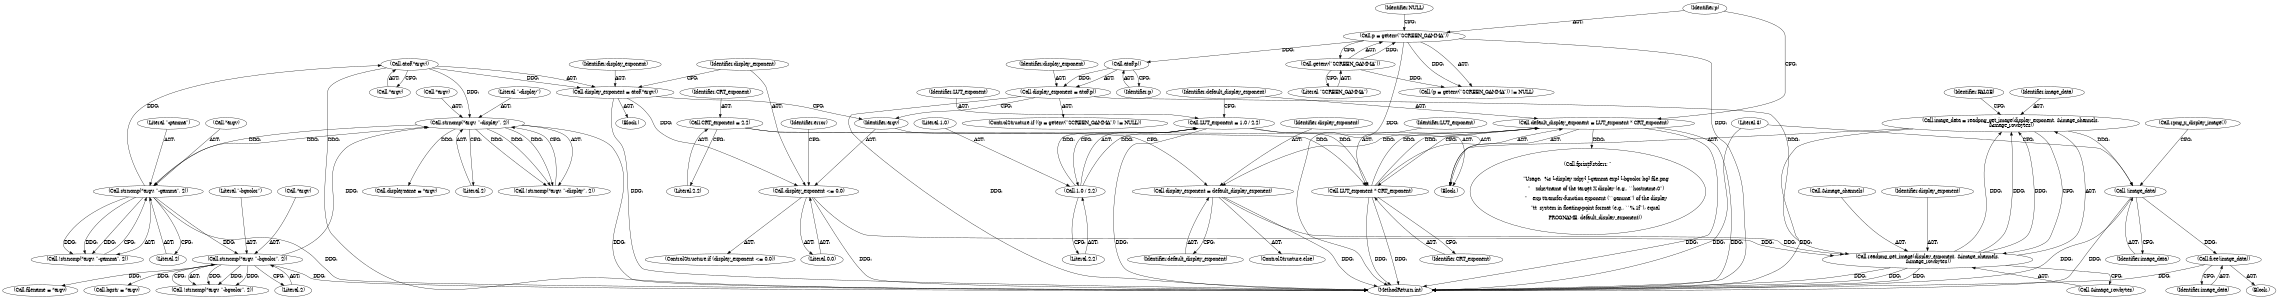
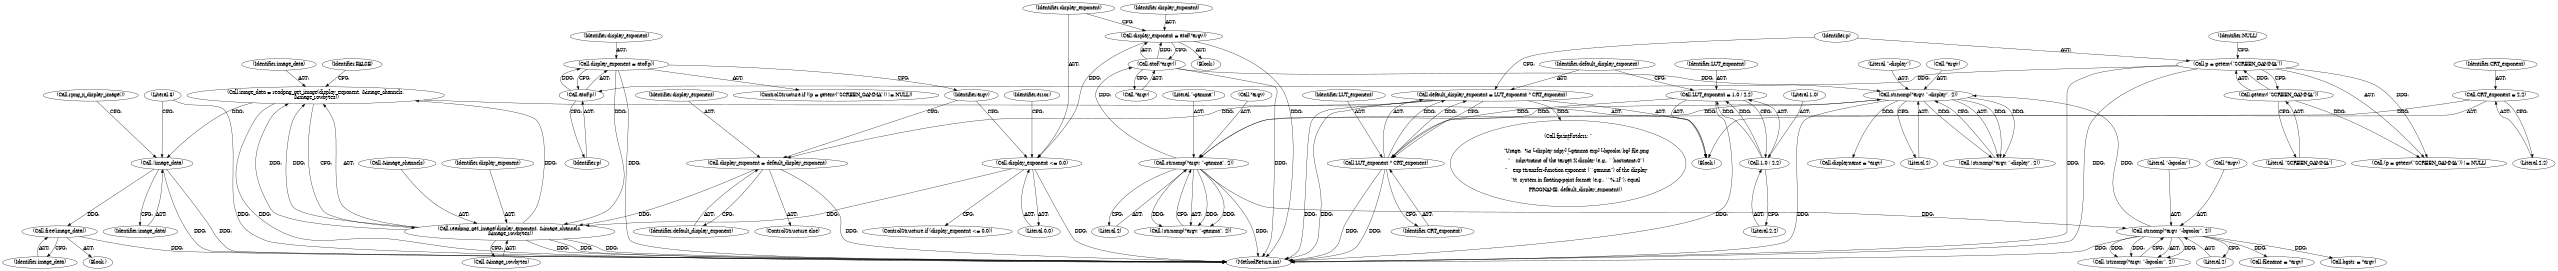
  digraph {
    n1 [label="(Call,free(image_data))"]
    n2 [label="(Block,)"]
    n3 [label="(MethodReturn,int)"]
    n4 [label="(Identifier,image_data)"]
    n5 [label="(Call,!image_data)"]
    n6 [label="(Identifier,image_data)"]
    n7 [label="(Call,image_data = readpng_get_image(display_exponent, &image_channels,\n &image_rowbytes))"]
    n8 [label="(Call,readpng_get_image(display_exponent, &image_channels,\n &image_rowbytes))"]
    n9 [label="(Block,)"]
    n10 [label="(Call,&image_rowbytes)"]
    n11 [label="(Call,display_exponent = atof(p))"]
    n12 [label="(Call,atof(p))"]
    n13 [label="(ControlStructure,if ((p = getenv(\"SCREEN_GAMMA\")) != NULL))"]
    n14 [label="(Identifier,argv)"]
    n15 [label="(Identifier,p)"]
    n16 [label="(Call,p = getenv(\"SCREEN_GAMMA\"))"]
    n17 [label="(Call,getenv(\"SCREEN_GAMMA\"))"]
    n18 [label="(Call,(p = getenv(\"SCREEN_GAMMA\")) != NULL)"]
    n19 [label="(Literal,\"SCREEN_GAMMA\")"]
    n20 [label="(Call,display_exponent <= 0.0)"]
    n21 [label="(Literal,0.0)"]
    n22 [label="(ControlStructure,if (display_exponent <= 0.0))"]
    n23 [label="(Call,display_exponent = atof(*argv))"]
    n24 [label="(Call,atof(*argv))"]
    n25 [label="(Block,)"]
    n26 [label="(Call,strncmp(*argv, \"-display\", 2))"]
    n27 [label="(Call,*argv)"]
    n28 [label="(Call,strncmp(*argv, \"-gamma\", 2))"]
    n29 [label="(Call,displayname = *argv)"]
    n30 [label="(Call,!strncmp(*argv, \"-display\", 2))"]
    n31 [label="(Literal,2)"]
    n32 [label="(Call,strncmp(*argv, \"-bgcolor\", 2))"]
    n33 [label="(Literal,2)"]
    n34 [label="(Call,!strncmp(*argv, \"-gamma\", 2))"]
    n35 [label="(Call,!strncmp(*argv, \"-bgcolor\", 2))"]
    n36 [label="(Literal,2)"]
    n37 [label="(Call,filename = *argv)"]
    n38 [label="(Call,bgstr = *argv)"]
    n39 [label="(Call,display_exponent = default_display_exponent)"]
    n40 [label="(Identifier,default_display_exponent)"]
    n41 [label="(ControlStructure,else)"]
    n42 [label="(Call,default_display_exponent = LUT_exponent * CRT_exponent)"]
    n43 [label="(Call,LUT_exponent * CRT_exponent)"]
    n44 [label="(Call,fprintf(stderr, \"\n\"\n\n           \"Usage:  %s [-display xdpy] [-gamma exp] [-bgcolor bg] file.png\n\"\n           \"    xdpy\tname of the target X display (e.g., ``hostname:0'')\n\"\n           \"    exp \ttransfer-function exponent (``gamma'') of the display\n\"\n          \"\t\t  system in floating-point format (e.g., ``%.1f''); equal\n\",\n          PROGNAME, default_display_exponent))"]
    n45 [label="(Identifier,CRT_exponent)"]
    n46 [label="(Call,LUT_exponent = 1.0 / 2.2)"]
    n47 [label="(Call,1.0 / 2.2)"]
    n48 [label="(Literal,2.2)"]
    n49 [label="(Call,CRT_exponent = 2.2)"]
    n50 [label="(Literal,2.2)"]
    n51 [label="(Literal,3)"]
    n52 [label="(Identifier,p)"]
    n53 [label="(Identifier,LUT_exponent)"]
    n54 [label="(Identifier,error)"]
    n55 [label="(Identifier,image_data)"]
    n56 [label="(Identifier,LUT_exponent)"]
    n57 [label="(Call,&image_channels)"]
    n58 [label="(Identifier,default_display_exponent)"]
    n59 [label="(Literal,\"-display\")"]
    n60 [label="(Literal,\"-gamma\")"]
    n61 [label="(Identifier,CRT_exponent)"]
    n62 [label="(Identifier,FALSE)"]
    n63 [label="(Call,*argv)"]
    n64 [label="(Identifier,display_exponent)"]
    n65 [label="(Identifier,display_exponent)"]
    n66 [label="(Literal,\"-bgcolor\")"]
    n67 [label="(Identifier,NULL)"]
    n68 [label="(Call,*argv)"]
    n69 [label="(Identifier,display_exponent)"]
    n70 [label="(Identifier,display_exponent)"]
    n71 [label="(Literal,1.0)"]
    n72 [label="(Identifier,display_exponent)"]
    n73 [label="(Call,rpng_x_display_image())"]
    n74 [label="(Call,*argv)"]
    n1 -> n2 [label="AST: "]
    n1 -> n3 [label="DDG: "]
    n1 -> n4 [label="CFG: "]
    n4 -> n1 [label="AST: "]
    n5 -> n1 [label="DDG: "]
    n5 -> n3 [label="DDG: "]
    n5 -> n3 [label="DDG: "]
    n5 -> n6 [label="CFG: "]
    n6 -> n5 [label="AST: "]
    n7 -> n3 [label="DDG: "]
    n7 -> n5 [label="DDG: "]
    n7 -> n8 [label="CFG: "]
    n7 -> n9 [label="AST: "]
    n8 -> n3 [label="DDG: "]
    n8 -> n3 [label="DDG: "]
    n8 -> n3 [label="DDG: "]
    n8 -> n7 [label="AST: "]
    n8 -> n7 [label="DDG: "]
    n8 -> n7 [label="DDG: "]
    n8 -> n7 [label="DDG: "]
    n8 -> n10 [label="CFG: "]
    n10 -> n8 [label="AST: "]
    n11 -> n3 [label="DDG: "]
    n11 -> n8 [label="DDG: "]
+   n11 -> n12 [label="CFG: "]
    n11 -> n13 [label="AST: "]
    n11 -> n14 [label="CFG: "]
    n12 -> n11 [label="AST: "]
    n12 -> n11 [label="DDG: "]
    n12 -> n15 [label="CFG: "]
-   n14 -> n20 [label="AST: "]
+   n14 -> n20 [label="CFG: "]
    n14 -> n39 [label="CFG: "]
    n15 -> n12 [label="AST: "]
    n16 -> n3 [label="DDG: "]
    n16 -> n3 [label="DDG: "]
    n16 -> n12 [label="DDG: "]
    n16 -> n17 [label="CFG: "]
    n16 -> n18 [label="AST: "]
    n16 -> n18 [label="DDG: "]
    n17 -> n16 [label="AST: "]
    n17 -> n16 [label="DDG: "]
    n17 -> n18 [label="DDG: "]
    n17 -> n19 [label="CFG: "]
    n19 -> n17 [label="AST: "]
    n20 -> n3 [label="DDG: "]
    n20 -> n8 [label="DDG: "]
    n20 -> n21 [label="AST: "]
-   n20 -> n22 [label="AST: "]
+   n20 -> n22 [label="CFG: "]
    n21 -> n20 [label="AST: "]
    n23 -> n3 [label="DDG: "]
    n23 -> n20 [label="DDG: "]
-   n23 -> n14 [label="CFG: "]
+   n23 -> n24 [label="CFG: "]
    n23 -> n25 [label="AST: "]
    n24 -> n3 [label="DDG: "]
    n24 -> n23 [label="AST: "]
    n24 -> n23 [label="DDG: "]
    n24 -> n26 [label="DDG: "]
    n24 -> n27 [label="CFG: "]
    n26 -> n3 [label="DDG: "]
    n26 -> n28 [label="DDG: "]
    n26 -> n29 [label="DDG: "]
    n26 -> n30 [label="AST: "]
    n26 -> n30 [label="DDG: "]
    n26 -> n30 [label="DDG: "]
    n26 -> n30 [label="DDG: "]
    n26 -> n31 [label="CFG: "]
    n27 -> n24 [label="AST: "]
    n28 -> n3 [label="DDG: "]
    n28 -> n24 [label="DDG: "]
    n28 -> n26 [label="DDG: "]
    n28 -> n32 [label="DDG: "]
    n28 -> n33 [label="CFG: "]
    n28 -> n34 [label="AST: "]
    n28 -> n34 [label="DDG: "]
    n28 -> n34 [label="DDG: "]
    n28 -> n34 [label="DDG: "]
    n30 -> n26 [label="CFG: "]
    n31 -> n26 [label="AST: "]
    n32 -> n3 [label="DDG: "]
    n32 -> n26 [label="DDG: "]
    n32 -> n35 [label="AST: "]
    n32 -> n35 [label="DDG: "]
    n32 -> n35 [label="DDG: "]
    n32 -> n35 [label="DDG: "]
    n32 -> n36 [label="CFG: "]
    n32 -> n37 [label="DDG: "]
    n32 -> n38 [label="DDG: "]
    n33 -> n28 [label="AST: "]
    n34 -> n28 [label="CFG: "]
    n35 -> n32 [label="CFG: "]
    n36 -> n32 [label="AST: "]
    n39 -> n3 [label="DDG: "]
    n39 -> n8 [label="DDG: "]
    n39 -> n40 [label="CFG: "]
    n39 -> n41 [label="AST: "]
    n40 -> n39 [label="AST: "]
    n42 -> n3 [label="DDG: "]
    n42 -> n3 [label="DDG: "]
    n42 -> n9 [label="AST: "]
    n42 -> n39 [label="DDG: "]
    n42 -> n43 [label="CFG: "]
    n42 -> n44 [label="DDG: "]
    n43 -> n3 [label="DDG: "]
    n43 -> n3 [label="DDG: "]
    n43 -> n42 [label="AST: "]
    n43 -> n42 [label="DDG: "]
    n43 -> n42 [label="DDG: "]
    n43 -> n45 [label="CFG: "]
    n45 -> n43 [label="AST: "]
    n46 -> n3 [label="DDG: "]
    n46 -> n9 [label="AST: "]
    n46 -> n43 [label="DDG: "]
    n46 -> n47 [label="CFG: "]
    n47 -> n46 [label="AST: "]
    n47 -> n46 [label="DDG: "]
    n47 -> n46 [label="DDG: "]
    n47 -> n48 [label="CFG: "]
    n48 -> n47 [label="AST: "]
    n49 -> n9 [label="AST: "]
    n49 -> n43 [label="DDG: "]
    n49 -> n50 [label="CFG: "]
    n50 -> n49 [label="AST: "]
    n51 -> n3 [label="DDG: "]
    n51 -> n5 [label="CFG: "]
    n52 -> n16 [label="AST: "]
    n52 -> n42 [label="CFG: "]
    n53 -> n46 [label="AST: "]
    n54 -> n20 [label="CFG: "]
    n55 -> n7 [label="AST: "]
    n56 -> n43 [label="AST: "]
    n57 -> n8 [label="AST: "]
    n58 -> n42 [label="AST: "]
    n58 -> n46 [label="CFG: "]
    n59 -> n26 [label="AST: "]
    n60 -> n28 [label="AST: "]
    n61 -> n49 [label="AST: "]
    n62 -> n7 [label="CFG: "]
    n63 -> n28 [label="AST: "]
    n64 -> n39 [label="AST: "]
    n65 -> n11 [label="AST: "]
    n66 -> n32 [label="AST: "]
    n67 -> n16 [label="CFG: "]
    n68 -> n26 [label="AST: "]
    n69 -> n8 [label="AST: "]
    n70 -> n20 [label="AST: "]
    n70 -> n23 [label="CFG: "]
    n71 -> n47 [label="AST: "]
    n72 -> n23 [label="AST: "]
    n73 -> n5 [label="CFG: "]
    n74 -> n32 [label="AST: "]
  }
